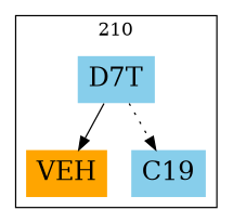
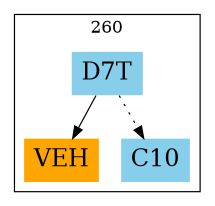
  strict digraph {
    node [fillcolor=skyblue fontsize=20 shape=plaintext style=filled]
    n1 [fillcolor=orange label=VEH]
    n2 [label=D7T]
-   n3 [label=C19]
+   n3 [label=C10]
    subgraph cluster_1 {
-     label=210
+     label=260
      labeldoc=t
      n1
      n2
      n3
    }
    n2 -> n1 [style=solid]
    n2 -> n3 [style=dotted]
  }
